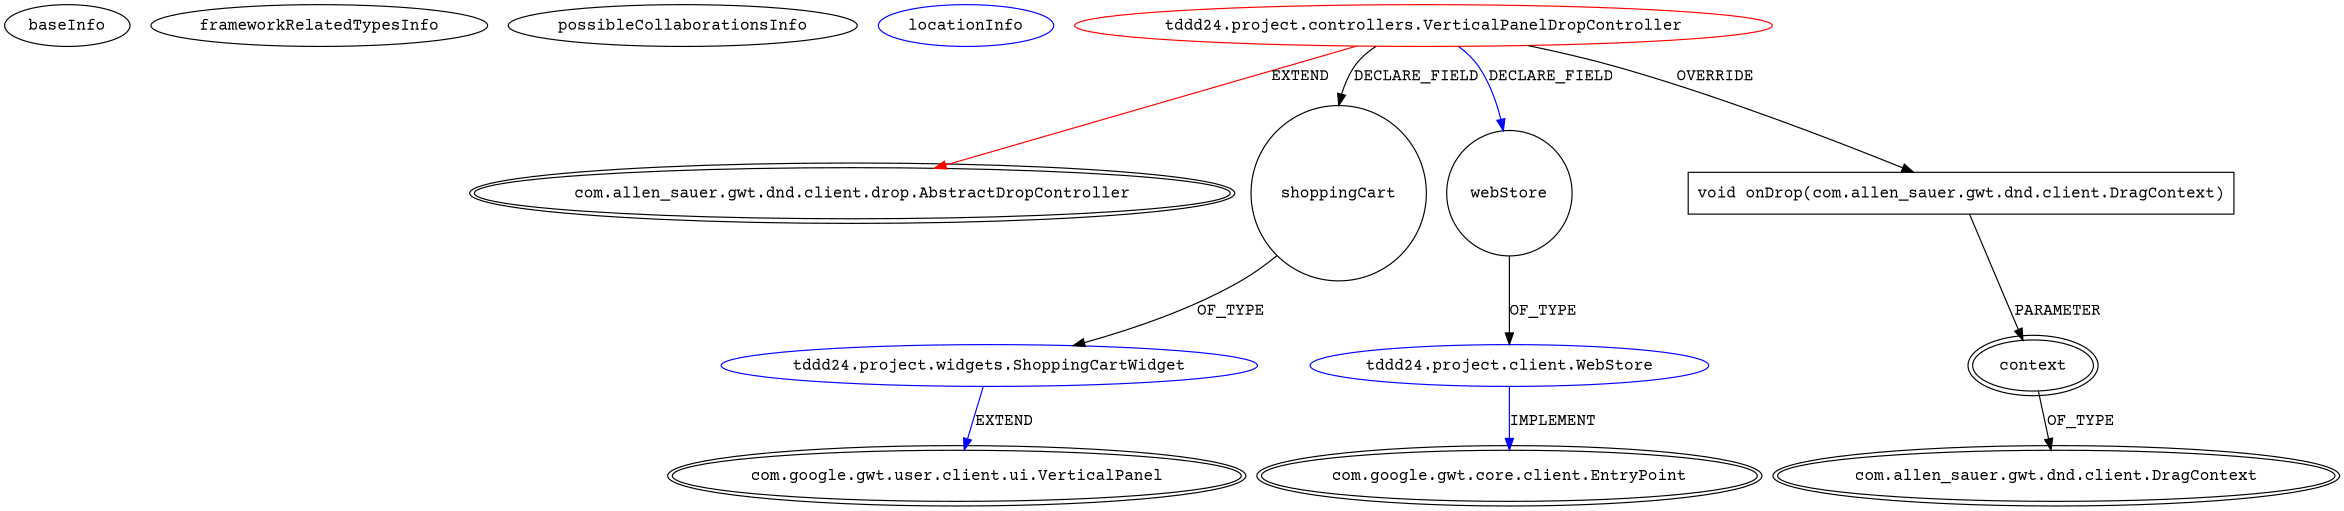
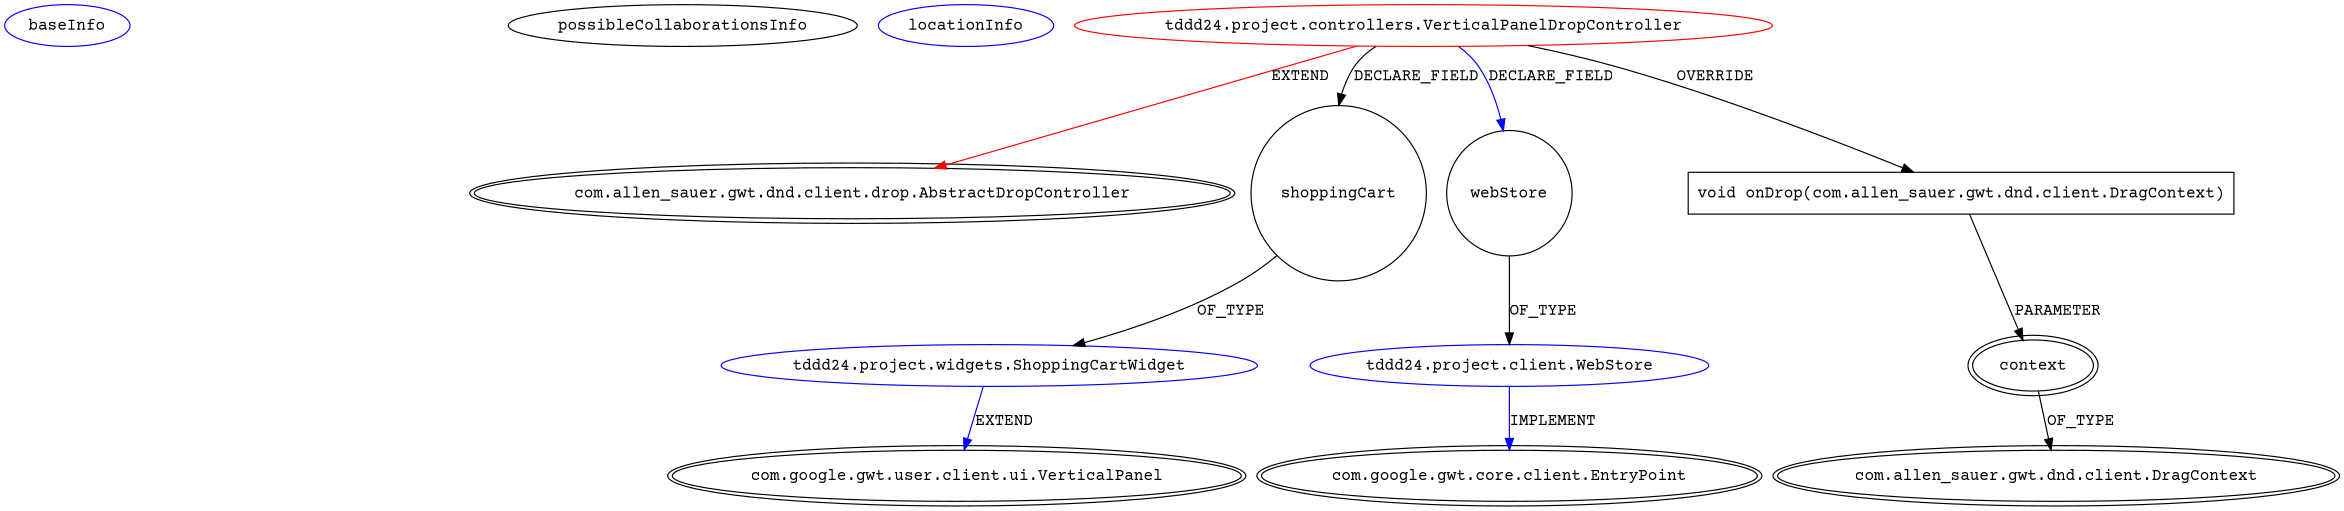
  digraph {
    fontname="Courier Prime"
    node [fontname="Courier Prime" isFrameworkType=false]
    edge [fontname="Courier Prime"]
-   baseInfo [category=extension_graph graphId=71 isAnonymous=false possibleRelation=true isFrameworkType=""]
-   frameworkRelatedTypesInfo [0="com.allen_sauer.gwt.dnd.client.drop.AbstractDropController" isFrameworkType=""]
+   baseInfo [category=extension_graph graphId=71 isAnonymous=false possibleRelation=true color=blue isFrameworkType=""]
    possibleCollaborationsInfo [0="71~FIELD_DECLARATION-~com.allen_sauer.gwt.dnd.client.drop.AbstractDropController ~com.google.gwt.user.client.ui.VerticalPanel ~false~false" 1="71~FIELD_DECLARATION-~com.allen_sauer.gwt.dnd.client.drop.AbstractDropController ~com.google.gwt.core.client.EntryPoint ~false~false" isFrameworkType=""]
    locationInfo [color=blue contextSignature=VerticalPanelDropController filePath="/CarlRazmus-WebStore/WebStore-master/src/tddd24/project/controllers/VerticalPanelDropController.java" graphId=71 projectName="CarlRazmus-WebStore" isFrameworkType=""]
    n5 [color=red label="tddd24.project.controllers.VerticalPanelDropController" vertexType=ROOT_CLIENT_CLASS_DECLARATION]
    n6 [isFrameworkType=true label="com.allen_sauer.gwt.dnd.client.drop.AbstractDropController" peripheries=2 vertexType=FRAMEWORK_CLASS_TYPE]
    n7 [label=shoppingCart shape=circle vertexType=FIELD_DECLARATION]
    n8 [label=webStore shape=circle vertexType=FIELD_DECLARATION]
    n9 [label="void onDrop(com.allen_sauer.gwt.dnd.client.DragContext)" shape=box vertexType=OVERRIDING_METHOD_DECLARATION]
    n10 [color=blue label="tddd24.project.widgets.ShoppingCartWidget" vertexType=REFERENCE_CLIENT_CLASS_DECLARATION]
    n11 [color=blue label="tddd24.project.client.WebStore" vertexType=REFERENCE_CLIENT_CLASS_DECLARATION]
    n12 [isFrameworkType=true label=context peripheries=2 vertexType=PARAMETER_DECLARATION]
    n13 [isFrameworkType=true label="com.google.gwt.user.client.ui.VerticalPanel" peripheries=2 vertexType=FRAMEWORK_CLASS_TYPE]
    n14 [isFrameworkType=true label="com.google.gwt.core.client.EntryPoint" peripheries=2 vertexType=FRAMEWORK_INTERFACE_TYPE]
    n15 [isFrameworkType=true label="com.allen_sauer.gwt.dnd.client.DragContext" peripheries=2 vertexType=FRAMEWORK_CLASS_TYPE]
    n5 -> n6 [color=red label=EXTEND]
    n5 -> n7 [label=DECLARE_FIELD]
    n5 -> n8 [color=blue label=DECLARE_FIELD]
    n5 -> n9 [label=OVERRIDE]
    n7 -> n10 [label=OF_TYPE]
    n8 -> n11 [label=OF_TYPE]
    n9 -> n12 [label=PARAMETER]
    n10 -> n13 [color=blue label=EXTEND]
    n11 -> n14 [color=blue label=IMPLEMENT]
    n12 -> n15 [label=OF_TYPE]
  }
